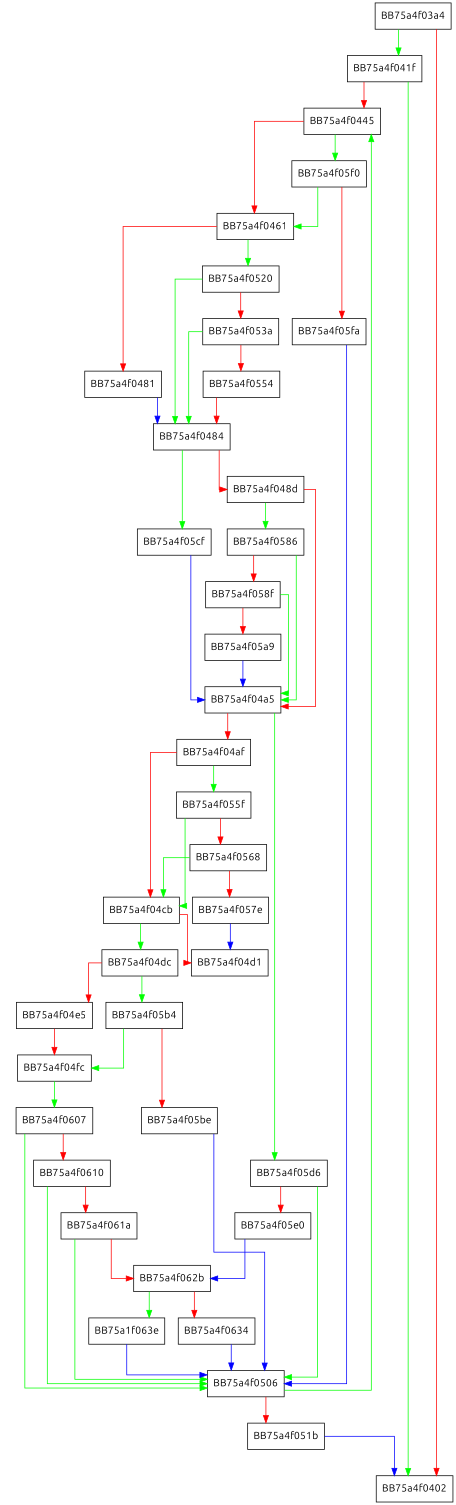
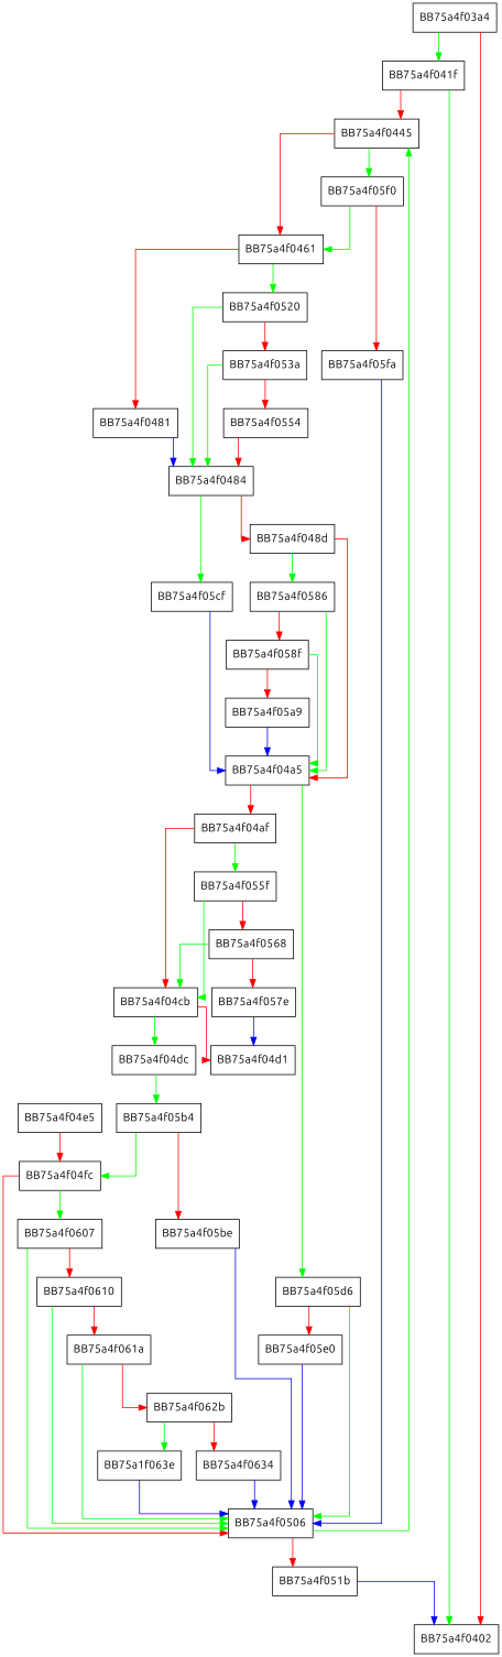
  digraph {
    fontname=Ubuntu
    splines=ortho
    node [fontname=Ubuntu shape=box]
    edge [color=red fontname=Ubuntu]
    BB75a4f03a4
    BB75a4f041f
    BB75a4f0402
    BB75a4f0445
    BB75a4f05f0
    BB75a4f0461
    BB75a4f05fa
    BB75a4f0520
    BB75a4f0481
    BB75a4f0506
    BB75a4f0484
    BB75a4f053a
    BB75a4f05cf
    BB75a4f048d
    BB75a4f0554
    BB75a4f04a5
    BB75a4f0586
    BB75a4f05d6
    BB75a4f04af
    BB75a4f058f
    BB75a4f05a9
    BB75a4f05e0
    BB75a4f055f
    BB75a4f04cb
    BB75a4f051b
    BB75a4f0568
    BB75a4f04dc
    BB75a4f04d1
    BB75a4f057e
    BB75a4f05b4
    BB75a4f04e5
    BB75a4f04fc
    BB75a4f05be
    BB75a4f0607
    BB75a4f0610
    BB75a4f061a
    BB75a4f062b
    n38 [label=BB75a1f063e]
    BB75a4f0634
    BB75a4f03a4 -> BB75a4f041f [color=green]
    BB75a4f03a4 -> BB75a4f0402
    BB75a4f041f -> BB75a4f0402 [color=green]
    BB75a4f041f -> BB75a4f0445
    BB75a4f0445 -> BB75a4f05f0 [color=green]
    BB75a4f0445 -> BB75a4f0461
    BB75a4f05f0 -> BB75a4f0461 [color=green]
    BB75a4f05f0 -> BB75a4f05fa
    BB75a4f0461 -> BB75a4f0520 [color=green]
    BB75a4f0461 -> BB75a4f0481
    BB75a4f05fa -> BB75a4f0506 [color=blue]
    BB75a4f0520 -> BB75a4f0484 [color=green]
    BB75a4f0520 -> BB75a4f053a
    BB75a4f0481 -> BB75a4f0484 [color=blue]
    BB75a4f0506 -> BB75a4f0445 [color=green]
    BB75a4f0506 -> BB75a4f051b
    BB75a4f0484 -> BB75a4f05cf [color=green]
    BB75a4f0484 -> BB75a4f048d
    BB75a4f053a -> BB75a4f0484 [color=green]
    BB75a4f053a -> BB75a4f0554
    BB75a4f05cf -> BB75a4f04a5 [color=blue]
    BB75a4f048d -> BB75a4f04a5
    BB75a4f048d -> BB75a4f0586 [color=green]
    BB75a4f0554 -> BB75a4f0484
    BB75a4f04a5 -> BB75a4f05d6 [color=green]
    BB75a4f04a5 -> BB75a4f04af
    BB75a4f0586 -> BB75a4f04a5 [color=green]
    BB75a4f0586 -> BB75a4f058f
    BB75a4f05d6 -> BB75a4f0506 [color=green]
    BB75a4f05d6 -> BB75a4f05e0
    BB75a4f04af -> BB75a4f055f [color=green]
    BB75a4f04af -> BB75a4f04cb
    BB75a4f058f -> BB75a4f04a5 [color=green]
    BB75a4f058f -> BB75a4f05a9
    BB75a4f05a9 -> BB75a4f04a5 [color=blue]
-   BB75a4f05e0 -> BB75a4f062b [color=blue]
+   BB75a4f05e0 -> BB75a4f0506 [color=blue]
    BB75a4f055f -> BB75a4f04cb [color=green]
    BB75a4f055f -> BB75a4f0568
    BB75a4f04cb -> BB75a4f04dc [color=green]
    BB75a4f04cb -> BB75a4f04d1
    BB75a4f051b -> BB75a4f0402 [color=blue]
    BB75a4f0568 -> BB75a4f04cb [color=green]
    BB75a4f0568 -> BB75a4f057e
    BB75a4f04dc -> BB75a4f05b4 [color=green]
-   BB75a4f04dc -> BB75a4f04e5
    BB75a4f057e -> BB75a4f04d1 [color=blue]
    BB75a4f05b4 -> BB75a4f04fc [color=green]
    BB75a4f05b4 -> BB75a4f05be
    BB75a4f04e5 -> BB75a4f04fc
+   BB75a4f04fc -> BB75a4f0506
    BB75a4f04fc -> BB75a4f0607 [color=green]
    BB75a4f05be -> BB75a4f0506 [color=blue]
    BB75a4f0607 -> BB75a4f0506 [color=green]
    BB75a4f0607 -> BB75a4f0610
    BB75a4f0610 -> BB75a4f0506 [color=green]
    BB75a4f0610 -> BB75a4f061a
    BB75a4f061a -> BB75a4f0506 [color=green]
    BB75a4f061a -> BB75a4f062b
    BB75a4f062b -> n38 [color=green]
    BB75a4f062b -> BB75a4f0634
    n38 -> BB75a4f0506 [color=blue]
    BB75a4f0634 -> BB75a4f0506 [color=blue]
  }
